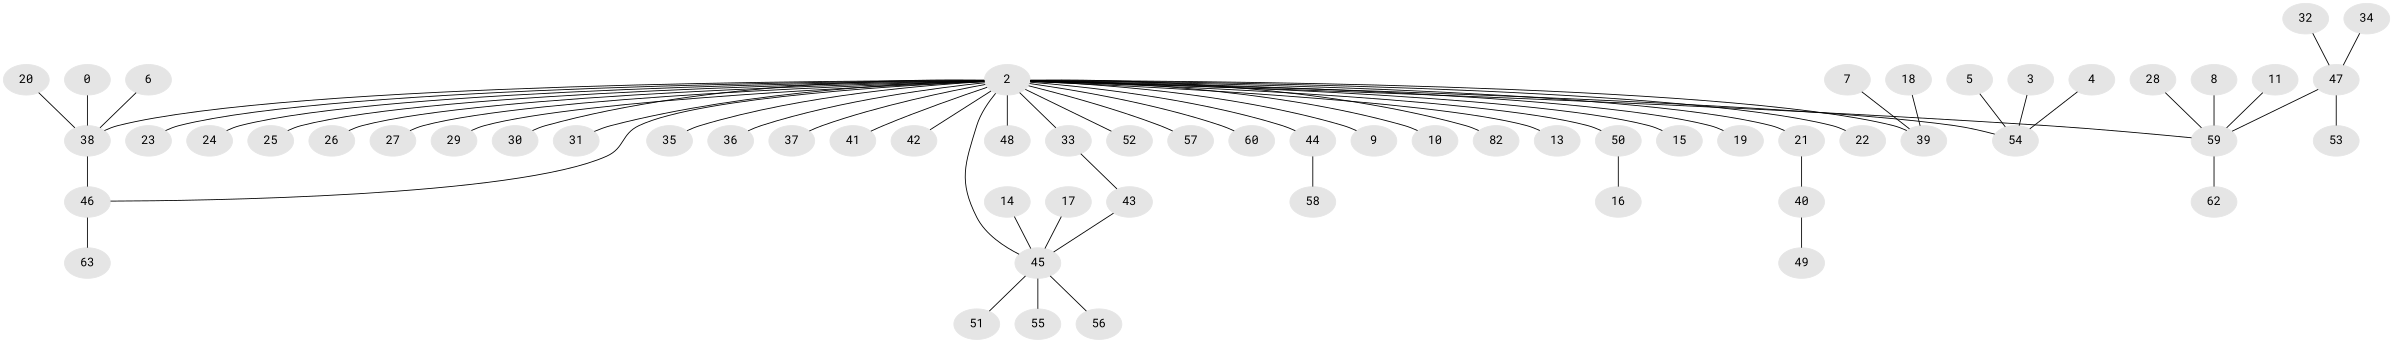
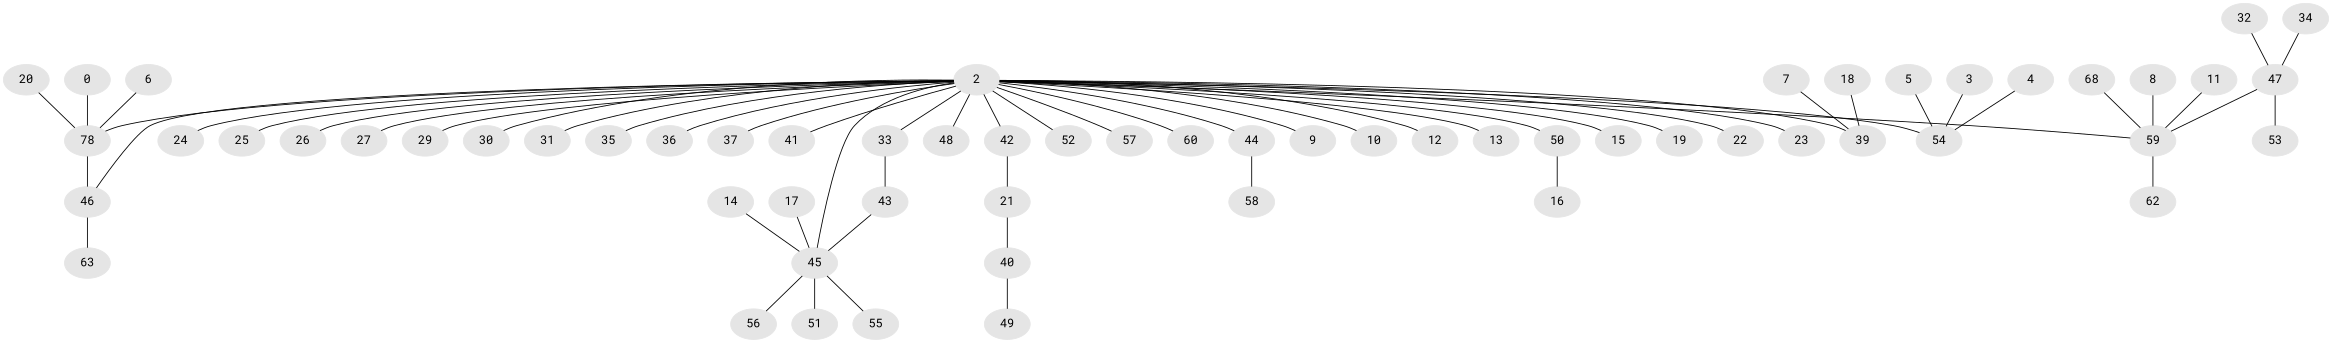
  graph {
    fontname="Roboto Mono"
    node [color=gray90 fontname="Roboto Mono" style=filled]
    edge [fontname="Roboto Mono" weight=1.0]
    n1 [label=0]
-   38
+   38 [label=78]
    46
    2
    9
    10
-   12 [label=82]
+   12
    13
    15
    19
    21
    22
    23
    24
    25
    26
    27
    29
    30
    31
    33
    35
    36
    37
    39
    41
    42
    44
    45
    48
    50
    52
    54
    57
    59
    60
    40
    43
    58
    51
    55
    56
    n43 [label=63]
    16
    62
    3
    4
    5
    6
    7
    8
    11
    14
    17
    18
    20
    49
-   28
+   28 [label=68]
    32
    47
    53
    34
    n1 -- 38
    38 -- 46 [weight=2.0]
    46 -- n43
    2 -- 38
    2 -- 46
    2 -- 9
    2 -- 10
    2 -- 12
    2 -- 13
    2 -- 15
    2 -- 19
-   2 -- 21
+   42 -- 21
    2 -- 22
    2 -- 23
    2 -- 24
    2 -- 25
    2 -- 26
    2 -- 27
    2 -- 29
    2 -- 30
    2 -- 31 [weight=2.0]
    2 -- 33
    2 -- 35
    2 -- 36
    2 -- 37
    2 -- 39
    2 -- 41
    2 -- 42
    2 -- 44
    2 -- 45
    2 -- 48
    2 -- 50
    2 -- 52
    2 -- 54
    2 -- 57
    2 -- 59
    2 -- 60
    21 -- 40
    33 -- 43
    44 -- 58
    45 -- 51
    45 -- 55
    45 -- 56
    50 -- 16
    59 -- 62
    40 -- 49
    43 -- 45
    3 -- 54
    4 -- 54
    5 -- 54
    6 -- 38
    7 -- 39
    8 -- 59
    11 -- 59
    14 -- 45
    17 -- 45
    18 -- 39
    20 -- 38
    28 -- 59
    32 -- 47
    47 -- 59
    47 -- 53
    34 -- 47
  }
